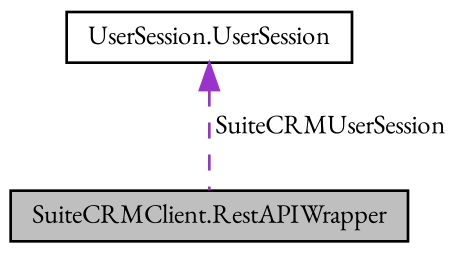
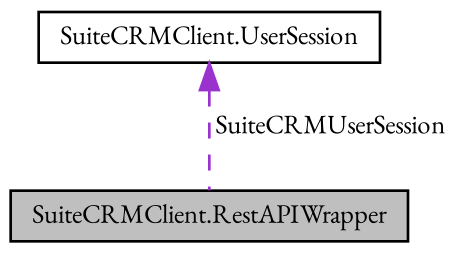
  digraph {
    fontname="EB Garamond"
    node [color=black fontname="EB Garamond" fontsize=10 shape=record style=filled]
    n1 [fillcolor=grey75 fontcolor=black height=0.2 label="SuiteCRMClient.RestAPIWrapper" width=0.4]
-   n2 [fillcolor=white height=0.2 label="UserSession.UserSession" width=0.4]
+   n2 [fillcolor=white height=0.2 label="SuiteCRMClient.UserSession" width=0.4]
    n2 -> n1 [color=darkorchid3 dir=back fontname="EB Garamond" fontsize=10 label=" SuiteCRMUserSession" labelfontname=Helvetica labelfontsize=10 style=dashed]
  }
